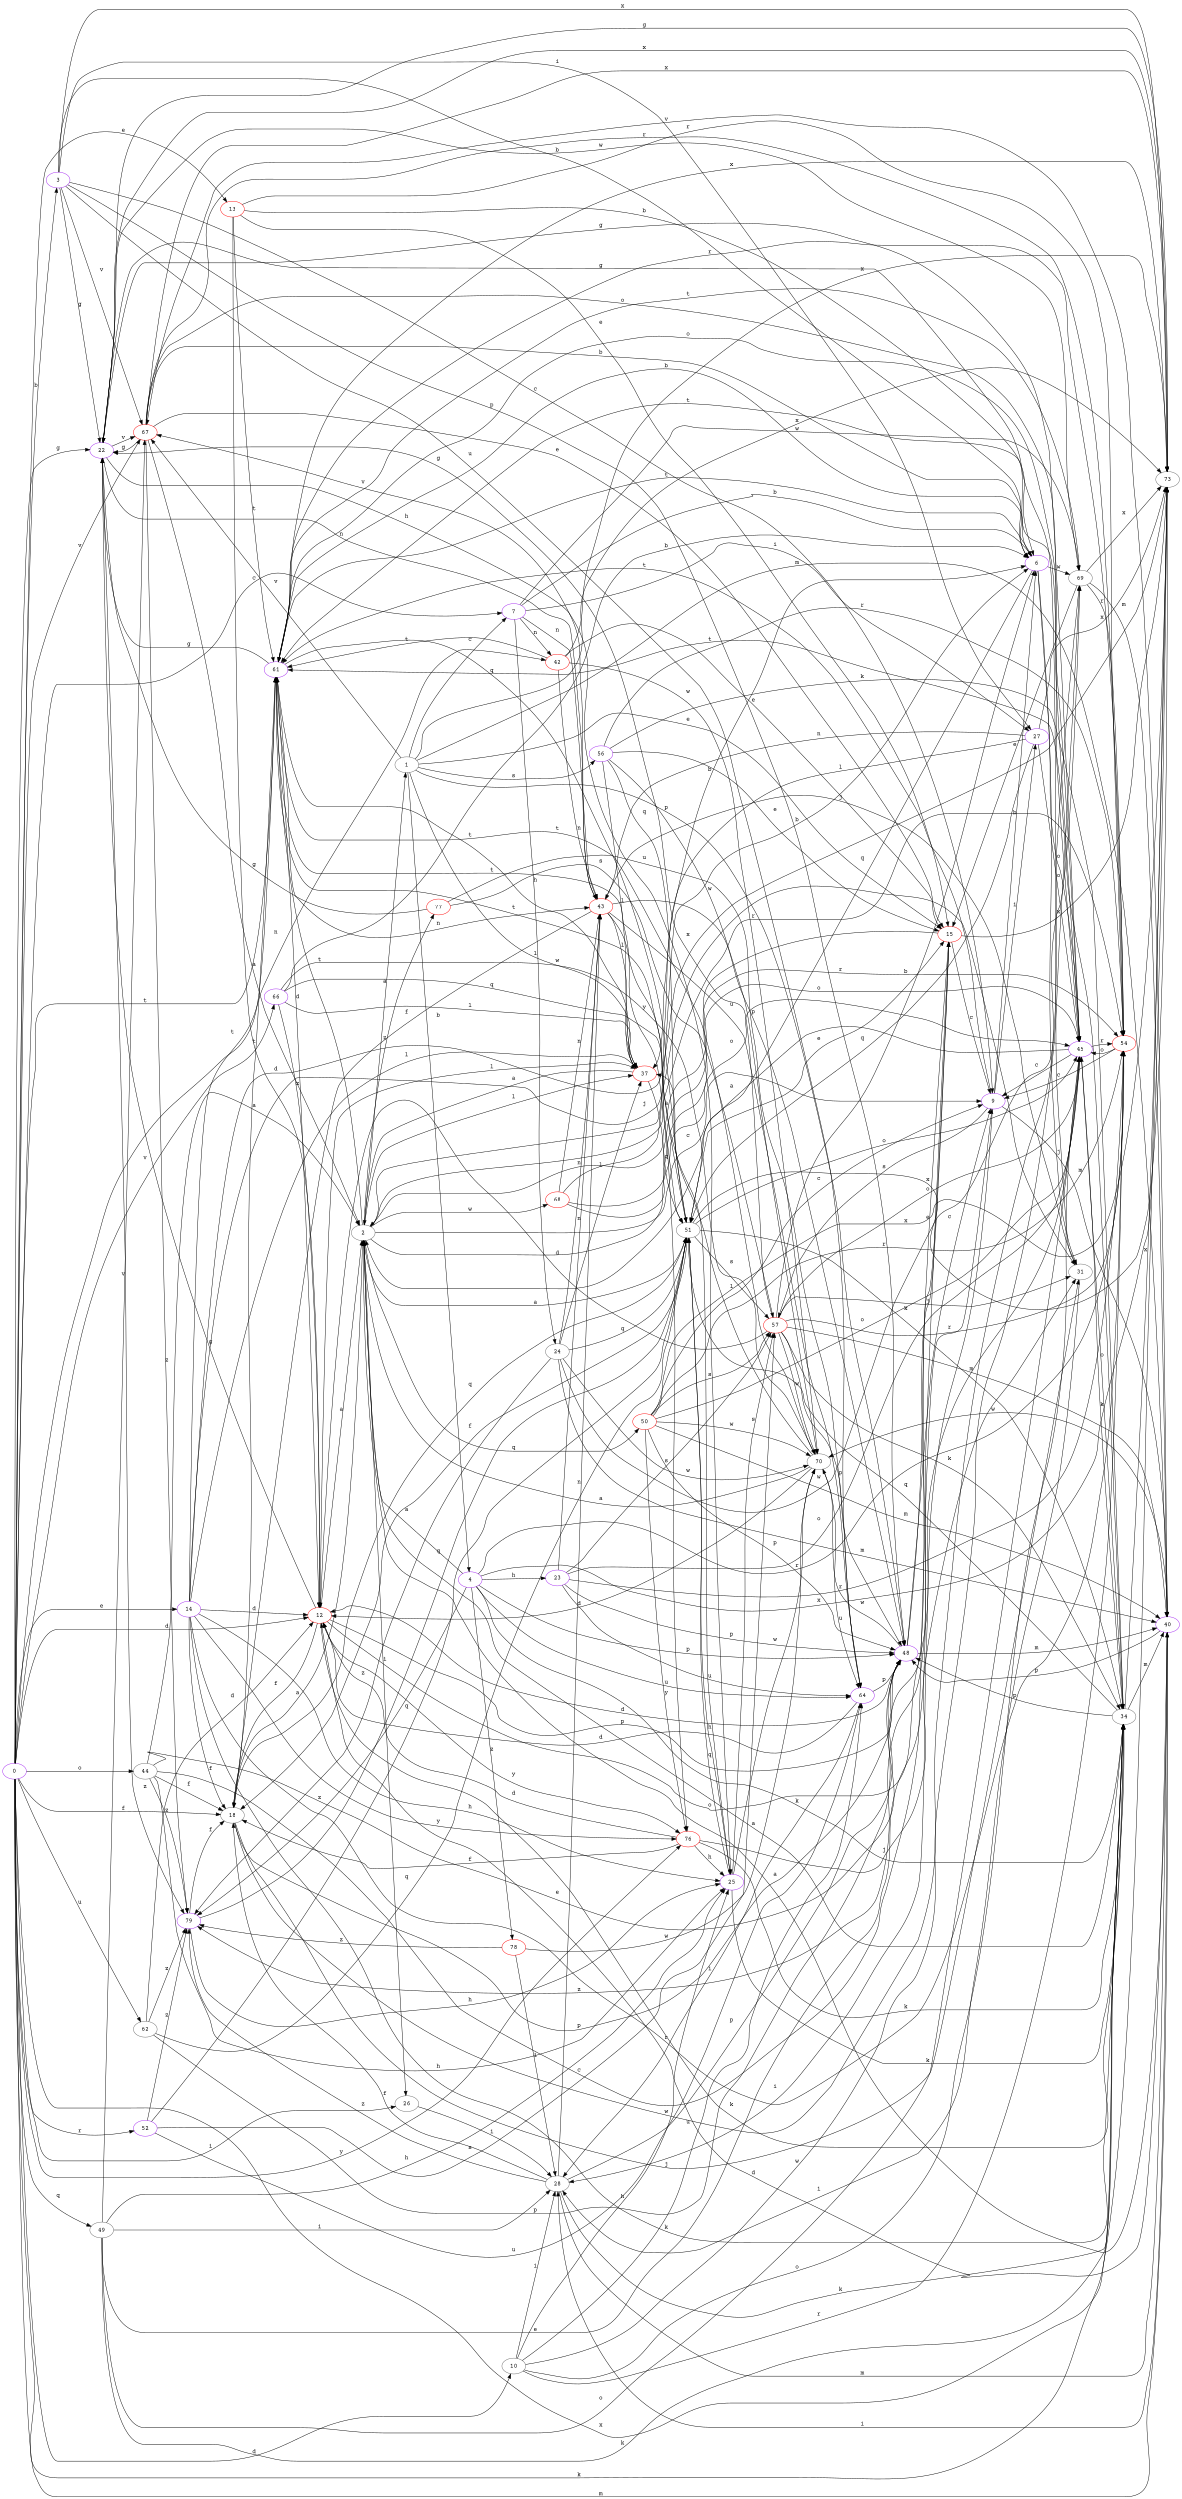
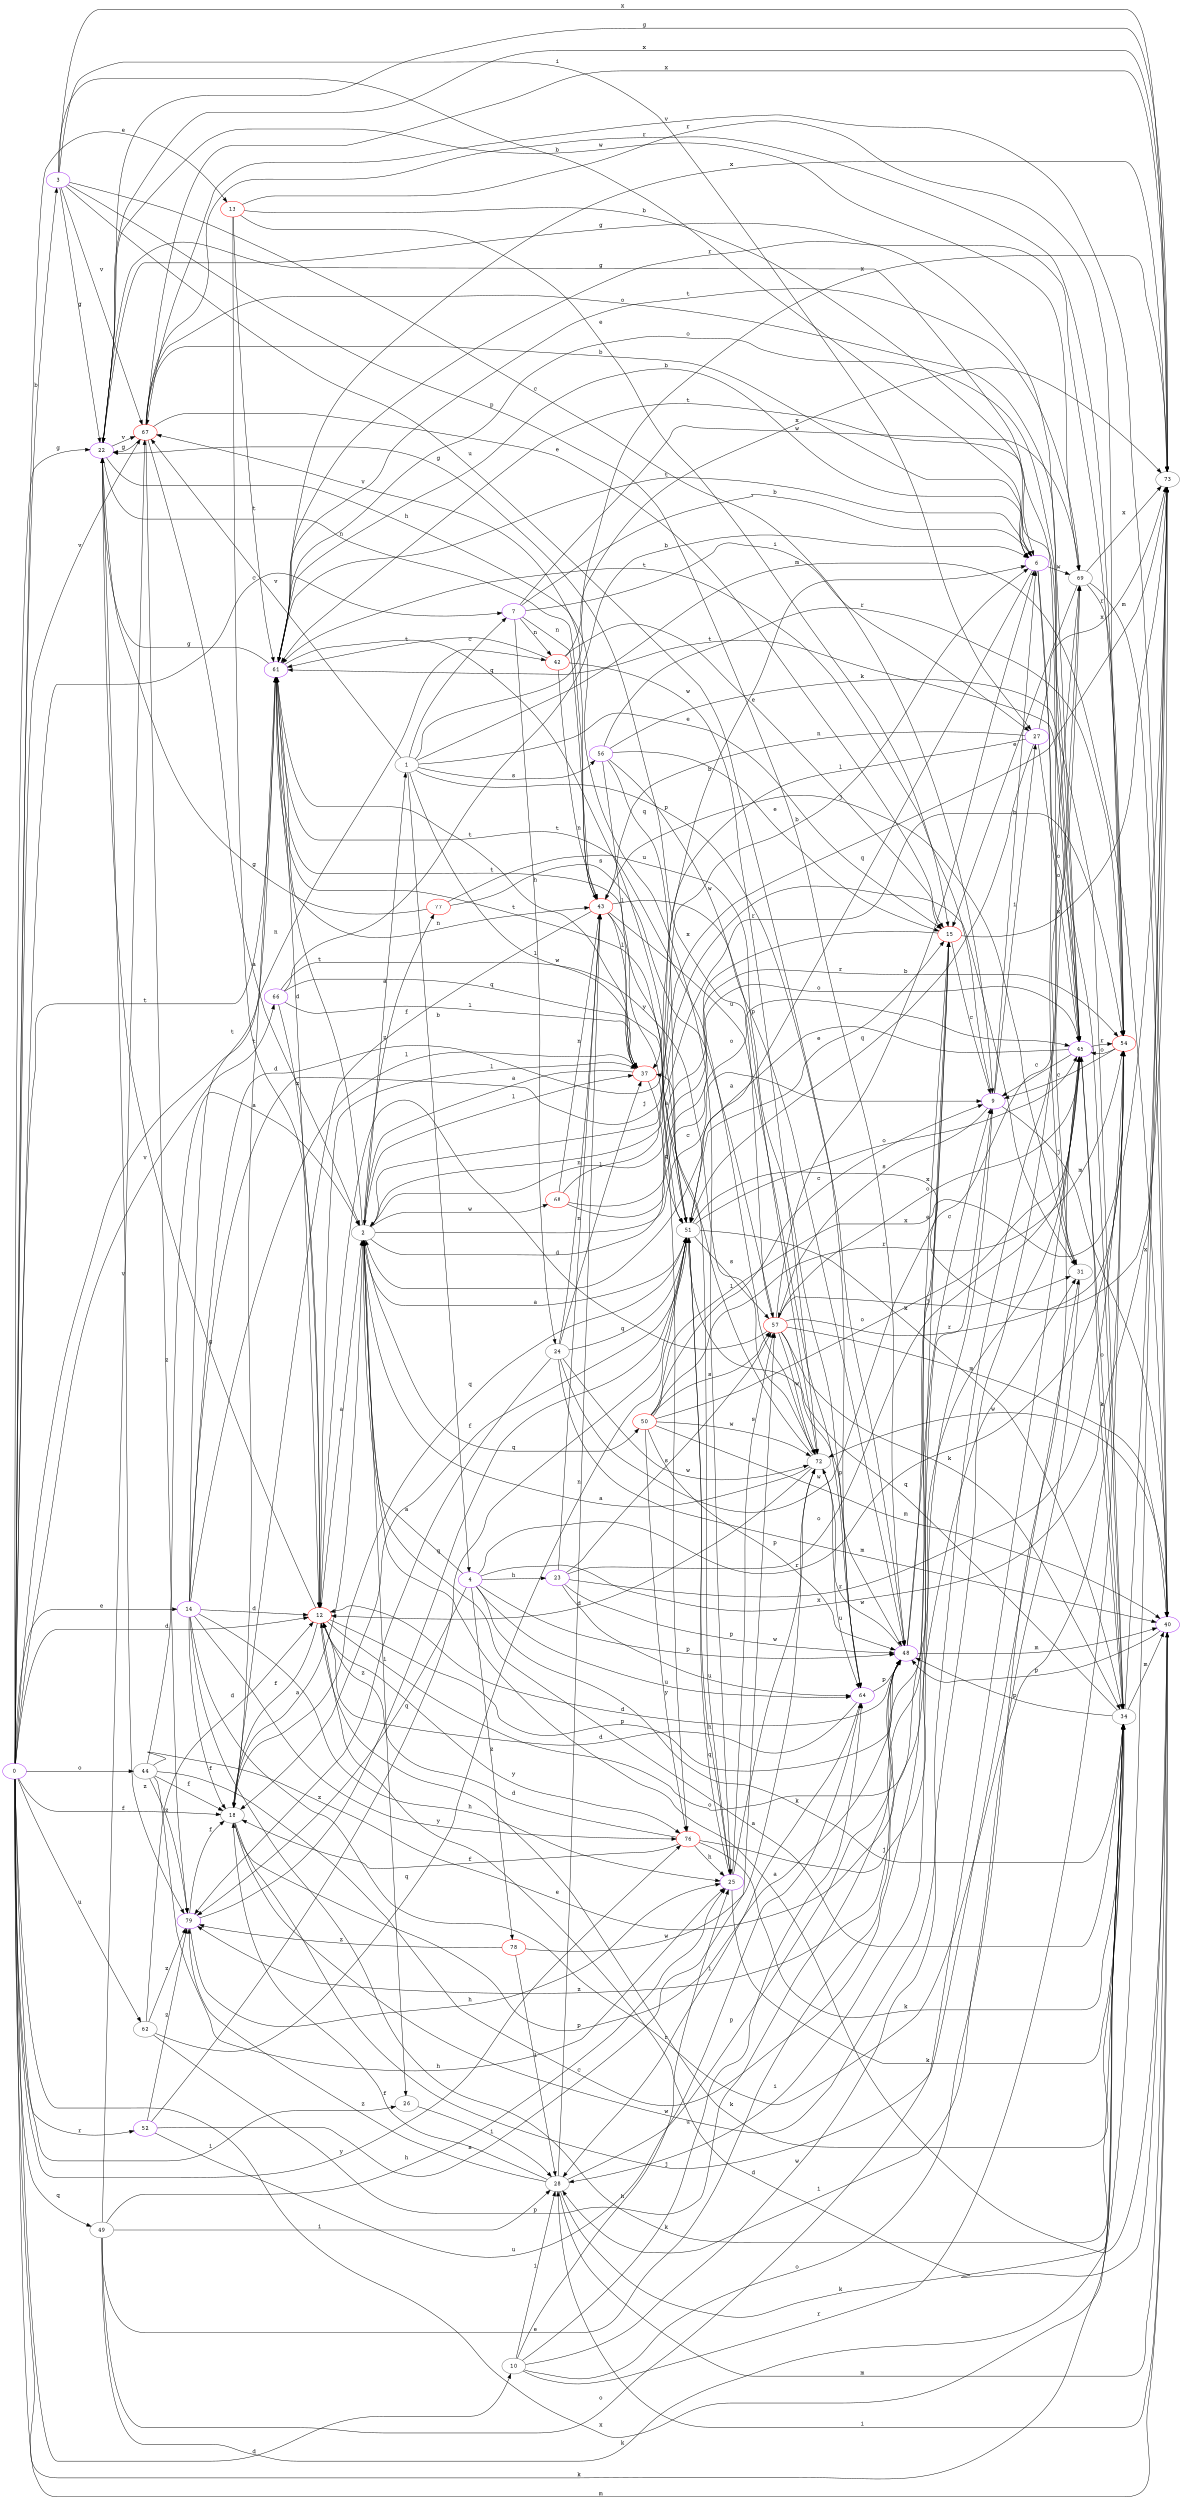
  strict digraph {
    fontname="Courier Prime"
    rankdir=LR
    node [color=purple fontname="Courier Prime"]
    edge [fontname="Courier Prime"]
    0
    3
    7
    10 [color=gray40]
    12 [color=red]
    13 [color=red]
    14
    18 [color=gray40]
    22
    26 [color=gray40]
    34 [color=gray40]
    40
    42 [color=red]
    44 [color=gray40]
    49 [color=gray40]
    52
    61
    62 [color=gray40]
    66
    67 [color=red]
    73 [color=gray40]
    76 [color=red]
    48
    6
    9
    27
    64
    69 [color=gray40]
    24 [color=gray40]
    43 [color=red]
    45
    54 [color=red]
    28 [color=gray40]
    25
    37 [color=red]
    2 [color=gray40]
    15 [color=red]
    31 [color=gray40]
    51 [color=gray40]
    79
-   70 [color=gray40]
+   70 [color=gray40 label=72]
    57 [color=red]
    1 [color=gray40]
    4
    56
    23
    78 [color=red]
    50 [color=red]
    68 [color=red]
    77 [color=red]
    0 -> 3 [label=b]
    0 -> 7 [label=c]
    0 -> 10 [label=d]
    0 -> 12 [label=d]
    0 -> 13 [label=e]
    0 -> 14 [label=e]
    0 -> 18 [label=f]
    0 -> 22 [label=g]
    0 -> 26 [label=i]
    0 -> 34 [label=k]
    0 -> 40 [label=m]
    0 -> 42 [label=n]
    0 -> 44 [label=o]
    0 -> 49 [label=q]
    0 -> 52 [label=r]
    0 -> 61 [label=t]
    0 -> 62 [label=u]
    0 -> 66 [label=v]
    0 -> 67 [label=v]
    0 -> 73 [label=x]
    0 -> 76 [label=y]
    3 -> 22 [label=g]
    3 -> 67 [label=v]
    3 -> 73 [label=x]
    3 -> 48 [label=p]
    3 -> 6 [label=b]
    3 -> 9 [label=c]
    3 -> 27 [label=i]
    3 -> 64 [label=u]
    7 -> 42 [label=n]
    7 -> 6 [label=b]
    7 -> 27 [label=i]
    7 -> 69 [label=w]
    7 -> 24 [label=h]
    7 -> 43 [label=n]
    10 -> 64 [label=u]
    10 -> 69 [label=w]
    10 -> 45 [label=o]
    10 -> 54 [label=r]
    10 -> 28 [label=i]
    10 -> 25 [label=h]
    12 -> 18 [label=f]
    12 -> 22 [label=g]
    12 -> 34 [label=k]
    12 -> 76 [label=y]
    12 -> 48 [label=p]
    12 -> 45 [label=o]
    12 -> 37 [label=l]
    12 -> 2 [label=a]
    13 -> 12 [label=d]
    13 -> 61 [label=t]
    13 -> 6 [label=b]
    13 -> 54 [label=r]
    13 -> 15 [label=e]
    14 -> 12 [label=d]
    14 -> 18 [label=f]
    14 -> 34 [label=k]
    14 -> 61 [label=t]
    14 -> 73 [label=x]
    14 -> 76 [label=y]
    14 -> 54 [label=r]
    14 -> 25 [label=h]
    14 -> 37 [label=l]
    14 -> 31 [label=j]
    18 -> 61 [label=t]
    18 -> 48 [label=p]
    18 -> 69 [label=w]
    18 -> 2 [label=a]
    18 -> 31 [label=j]
    18 -> 51 [label=q]
    22 -> 67 [label=v]
    22 -> 73 [label=x]
    22 -> 69 [label=w]
    22 -> 43 [label=n]
    22 -> 25 [label=h]
    22 -> 79 [label=z]
    26 -> 28 [label=i]
    34 -> 40 [label=m]
    34 -> 61 [label=t]
    34 -> 73 [label=x]
    34 -> 48 [label=p]
    34 -> 45 [label=o]
    34 -> 2 [label=a]
    34 -> 51 [label=q]
    40 -> 12 [label=d]
    40 -> 67 [label=v]
    40 -> 48 [label=p]
    40 -> 28 [label=i]
    40 -> 2 [label=a]
    40 -> 70 [label=w]
    42 -> 61 [label=t]
    42 -> 73 [label=x]
    42 -> 43 [label=n]
    42 -> 15 [label=e]
    42 -> 70 [label=w]
    44 -> 18 [label=f]
    44 -> 9 [label=c]
    44 -> 25 [label=h]
    44 -> 2 [label=a]
    44 -> 15 [label=e]
    44 -> 79 [label=z]
    49 -> 34 [label=k]
    49 -> 67 [label=v]
    49 -> 45 [label=o]
    49 -> 28 [label=i]
    49 -> 25 [label=h]
    49 -> 15 [label=e]
    52 -> 64 [label=u]
    52 -> 51 [label=q]
    52 -> 79 [label=z]
    52 -> 57 [label=s]
    61 -> 12 [label=d]
    61 -> 22 [label=g]
    61 -> 73 [label=x]
    61 -> 6 [label=b]
    61 -> 43 [label=n]
    61 -> 45 [label=o]
    61 -> 54 [label=r]
    61 -> 51 [label=q]
    62 -> 12 [label=d]
    62 -> 48 [label=p]
    62 -> 51 [label=q]
    62 -> 79 [label=z]
    66 -> 12 [label=z]
    66 -> 6 [label=b]
    66 -> 37 [label=l]
    66 -> 51 [label=q]
    66 -> 70 [label=w]
    67 -> 22 [label=g]
    67 -> 73 [label=x]
    67 -> 6 [label=b]
    67 -> 45 [label=o]
    67 -> 54 [label=r]
    67 -> 2 [label=a]
    67 -> 15 [label=e]
    67 -> 79 [label=z]
    73 -> 22 [label=g]
    76 -> 12 [label=d]
    76 -> 18 [label=f]
    76 -> 34 [label=k]
    76 -> 25 [label=h]
    76 -> 31 [label=j]
    48 -> 12 [label=d]
    48 -> 40 [label=m]
    48 -> 9 [label=c]
    48 -> 15 [label=e]
    48 -> 70 [label=w]
    6 -> 61 [label=t]
    6 -> 69 [label=w]
    6 -> 45 [label=o]
    6 -> 31 [label=j]
    6 -> 51 [label=q]
    9 -> 40 [label=m]
    9 -> 61 [label=t]
    9 -> 6 [label=b]
    9 -> 27 [label=i]
    9 -> 28 [label=i]
    9 -> 57 [label=s]
    27 -> 73 [label=x]
    27 -> 43 [label=n]
    27 -> 45 [label=o]
    27 -> 37 [label=l]
    27 -> 51 [label=q]
    64 -> 12 [label=d]
    64 -> 48 [label=p]
    64 -> 28 [label=i]
    69 -> 40 [label=m]
    69 -> 61 [label=t]
    69 -> 73 [label=x]
    69 -> 54 [label=r]
    69 -> 15 [label=e]
    24 -> 40 [label=m]
    24 -> 69 [label=w]
    24 -> 43 [label=n]
    24 -> 37 [label=l]
    24 -> 51 [label=q]
    24 -> 79 [label=z]
    24 -> 70 [label=w]
    43 -> 18 [label=f]
    43 -> 67 [label=v]
    43 -> 76 [label=y]
    43 -> 48 [label=p]
    43 -> 64 [label=u]
    43 -> 37 [label=l]
    43 -> 31 [label=j]
    45 -> 22 [label=g]
    45 -> 34 [label=k]
    45 -> 61 [label=t]
    45 -> 9 [label=c]
    45 -> 54 [label=r]
    45 -> 2 [label=a]
    54 -> 9 [label=c]
    54 -> 45 [label=o]
    28 -> 18 [label=f]
    28 -> 34 [label=k]
    28 -> 40 [label=m]
    28 -> 48 [label=p]
    28 -> 43 [label=n]
    28 -> 79 [label=z]
    25 -> 34 [label=k]
    25 -> 61 [label=t]
    25 -> 51 [label=q]
    25 -> 70 [label=w]
    25 -> 57 [label=s]
    37 -> 61 [label=t]
    37 -> 2 [label=a]
    37 -> 51 [label=q]
    2 -> 26 [label=i]
    2 -> 61 [label=t]
    2 -> 6 [label=b]
    2 -> 9 [label=c]
    2 -> 45 [label=o]
    2 -> 54 [label=r]
    2 -> 37 [label=l]
    2 -> 1 [label=a]
    2 -> 50 [label=q]
    2 -> 68 [label=w]
    2 -> 77 [label=z]
    15 -> 73 [label=x]
    15 -> 9 [label=c]
    15 -> 2 [label=a]
    15 -> 79 [label=z]
    31 -> 22 [label=g]
    31 -> 28 [label=i]
    51 -> 18 [label=f]
    51 -> 34 [label=k]
    51 -> 61 [label=t]
    51 -> 73 [label=x]
    51 -> 45 [label=o]
    51 -> 25 [label=h]
    51 -> 2 [label=a]
    51 -> 15 [label=e]
    51 -> 57 [label=s]
    79 -> 18 [label=f]
    79 -> 25 [label=h]
    79 -> 51 [label=q]
    70 -> 12 [label=d]
    70 -> 61 [label=t]
    70 -> 64 [label=u]
    70 -> 37 [label=l]
    70 -> 2 [label=a]
    57 -> 12 [label=d]
    57 -> 22 [label=g]
    57 -> 34 [label=k]
    57 -> 40 [label=m]
    57 -> 48 [label=p]
    57 -> 6 [label=b]
    57 -> 45 [label=o]
    57 -> 54 [label=r]
    57 -> 31 [label=j]
    57 -> 70 [label=w]
    1 -> 7 [label=c]
    1 -> 40 [label=m]
    1 -> 67 [label=v]
    1 -> 73 [label=x]
    1 -> 48 [label=p]
    1 -> 37 [label=l]
    1 -> 15 [label=e]
    1 -> 4 [label=b]
    1 -> 56 [label=s]
    4 -> 34 [label=k]
    4 -> 73 [label=x]
    4 -> 48 [label=p]
    4 -> 64 [label=u]
    4 -> 54 [label=r]
    4 -> 2 [label=a]
    4 -> 79 [label=z]
    4 -> 23 [label=h]
    4 -> 78 [label=z]
    56 -> 34 [label=k]
    56 -> 54 [label=r]
    56 -> 37 [label=l]
    56 -> 15 [label=e]
    56 -> 51 [label=q]
    56 -> 70 [label=w]
    23 -> 48 [label=p]
    23 -> 64 [label=u]
    23 -> 43 [label=n]
    23 -> 45 [label=o]
    23 -> 54 [label=r]
    23 -> 57 [label=s]
    78 -> 28 [label=i]
    78 -> 79 [label=z]
    78 -> 70 [label=w]
    50 -> 40 [label=m]
    50 -> 73 [label=x]
    50 -> 76 [label=y]
    50 -> 48 [label=p]
    50 -> 9 [label=c]
    50 -> 45 [label=o]
    50 -> 54 [label=r]
    50 -> 70 [label=w]
    50 -> 57 [label=s]
    68 -> 6 [label=b]
    68 -> 43 [label=n]
    68 -> 45 [label=o]
    68 -> 54 [label=r]
    77 -> 22 [label=g]
    77 -> 64 [label=u]
    77 -> 57 [label=s]
  }
